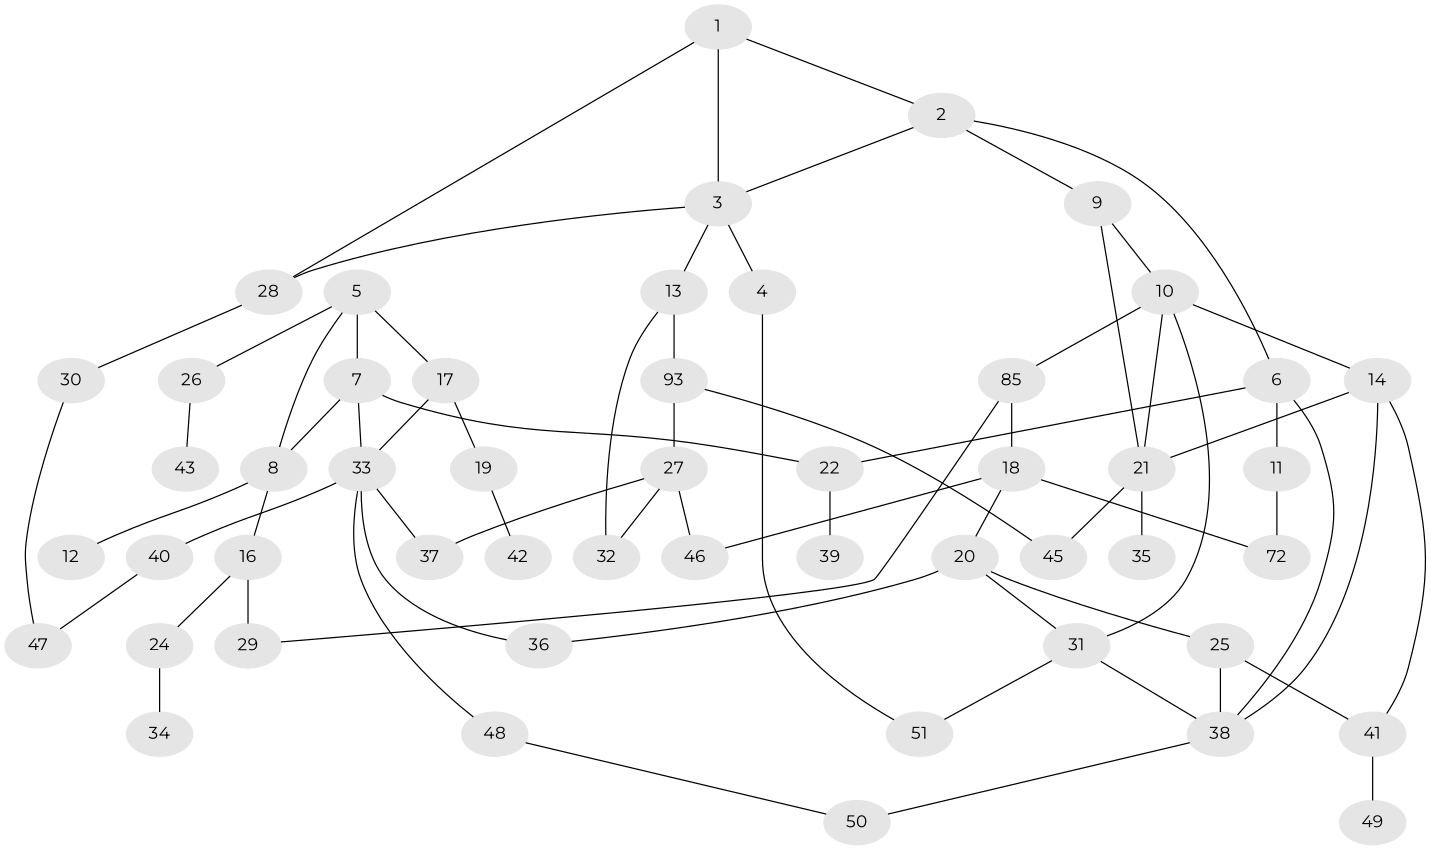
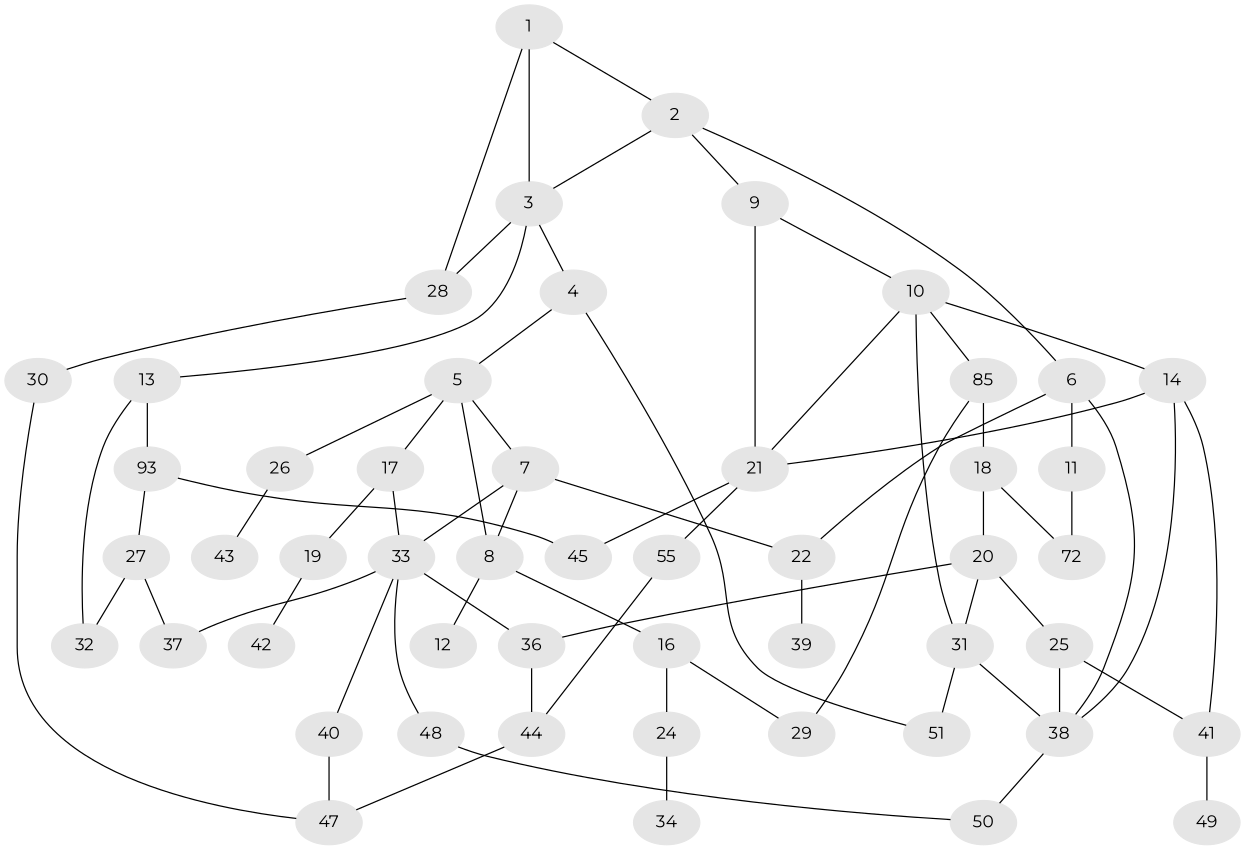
  graph {
    fontname=Montserrat
    node [color=gray90 fontname=Montserrat style=filled]
    edge [fontname=Montserrat]
    1
    2
    3
    28
    6
    9
    4
    13
    30
    11
    22
    38
    10
    21
    5
    51
    n17 [label=93]
    32
    7
    8
    17
    26
    33
    12
    16
    19
    43
    n28 [label=72]
    39
    50
    36
    37
    40
    48
    29
    24
    14
    n38 [label=85]
    31
-   35
+   35 [label=55]
    45
    41
    18
    27
    49
    20
-   46
    34
    42
    25
+   44
    47
    1 -- 2
    1 -- 3
    1 -- 28
    2 -- 3
    2 -- 6
    2 -- 9
    3 -- 28
    3 -- 4
    3 -- 13
    28 -- 30
    6 -- 11
    6 -- 22
    6 -- 38
    9 -- 10
    9 -- 21
+   4 -- 5
    4 -- 51
    13 -- n17
    13 -- 32
    30 -- 47
    11 -- n28
    22 -- 39
    38 -- 50
    10 -- 21
    10 -- 14
    10 -- n38
    10 -- 31
    21 -- 35
    21 -- 45
    5 -- 7
    5 -- 8
    5 -- 17
    5 -- 26
    n17 -- 45
    n17 -- 27
    7 -- 22
    7 -- 8
    7 -- 33
    8 -- 12
    8 -- 16
    17 -- 33
    17 -- 19
    26 -- 43
    33 -- 36
    33 -- 37
    33 -- 40
    33 -- 48
    16 -- 29
    16 -- 24
    19 -- 42
+   36 -- 44
    40 -- 47
    48 -- 50
    24 -- 34
    14 -- 38
    14 -- 21
    14 -- 41
    n38 -- 29
    n38 -- 18
    31 -- 38
    31 -- 51
+   35 -- 44
    41 -- 49
    18 -- n28
    18 -- 20
-   18 -- 46
    27 -- 32
    27 -- 37
-   27 -- 46
    20 -- 36
    20 -- 31
    20 -- 25
    25 -- 38
    25 -- 41
+   44 -- 47
  }
